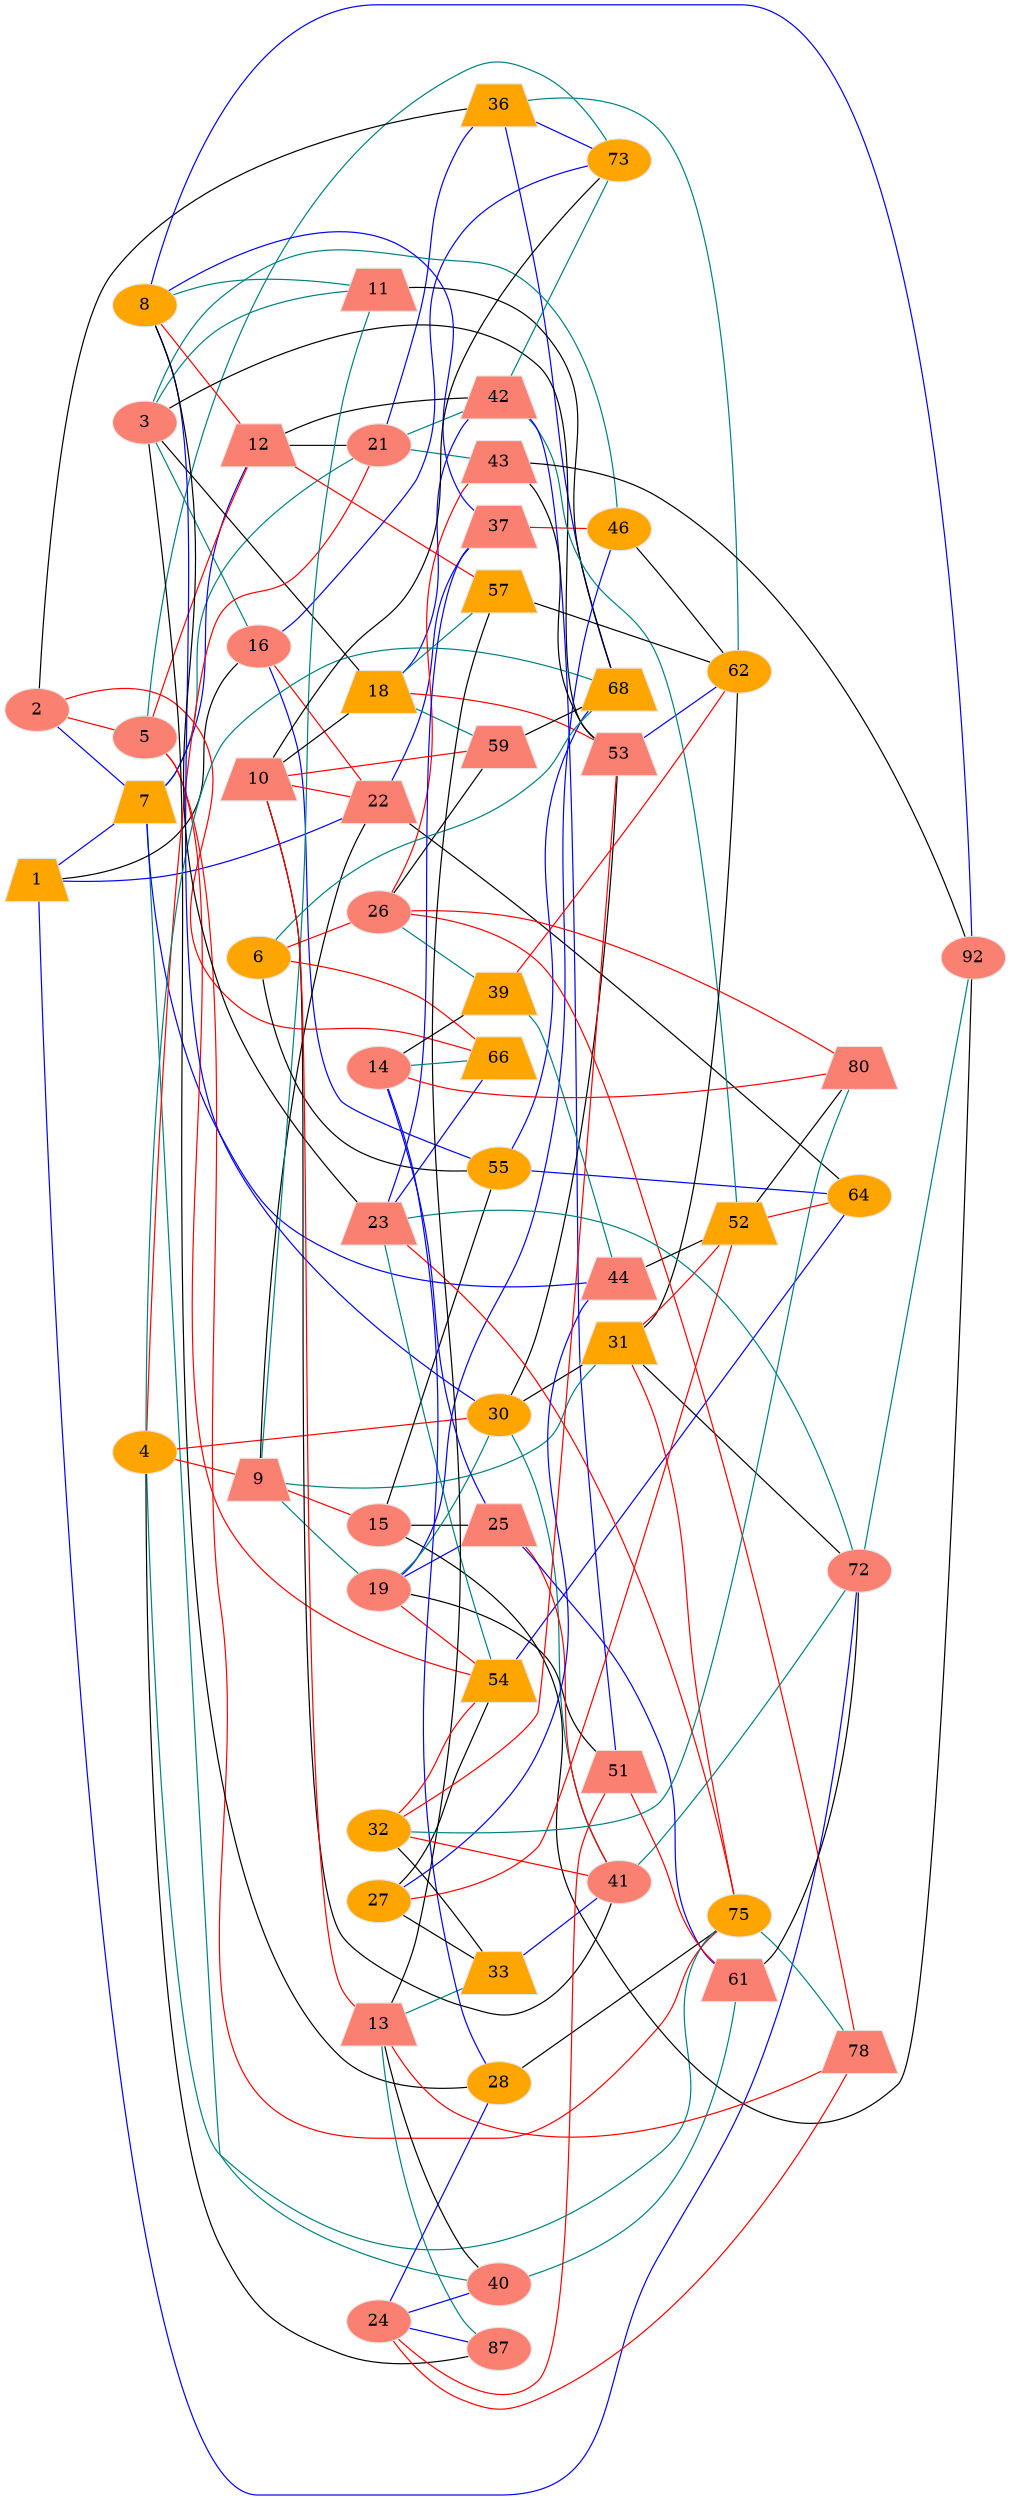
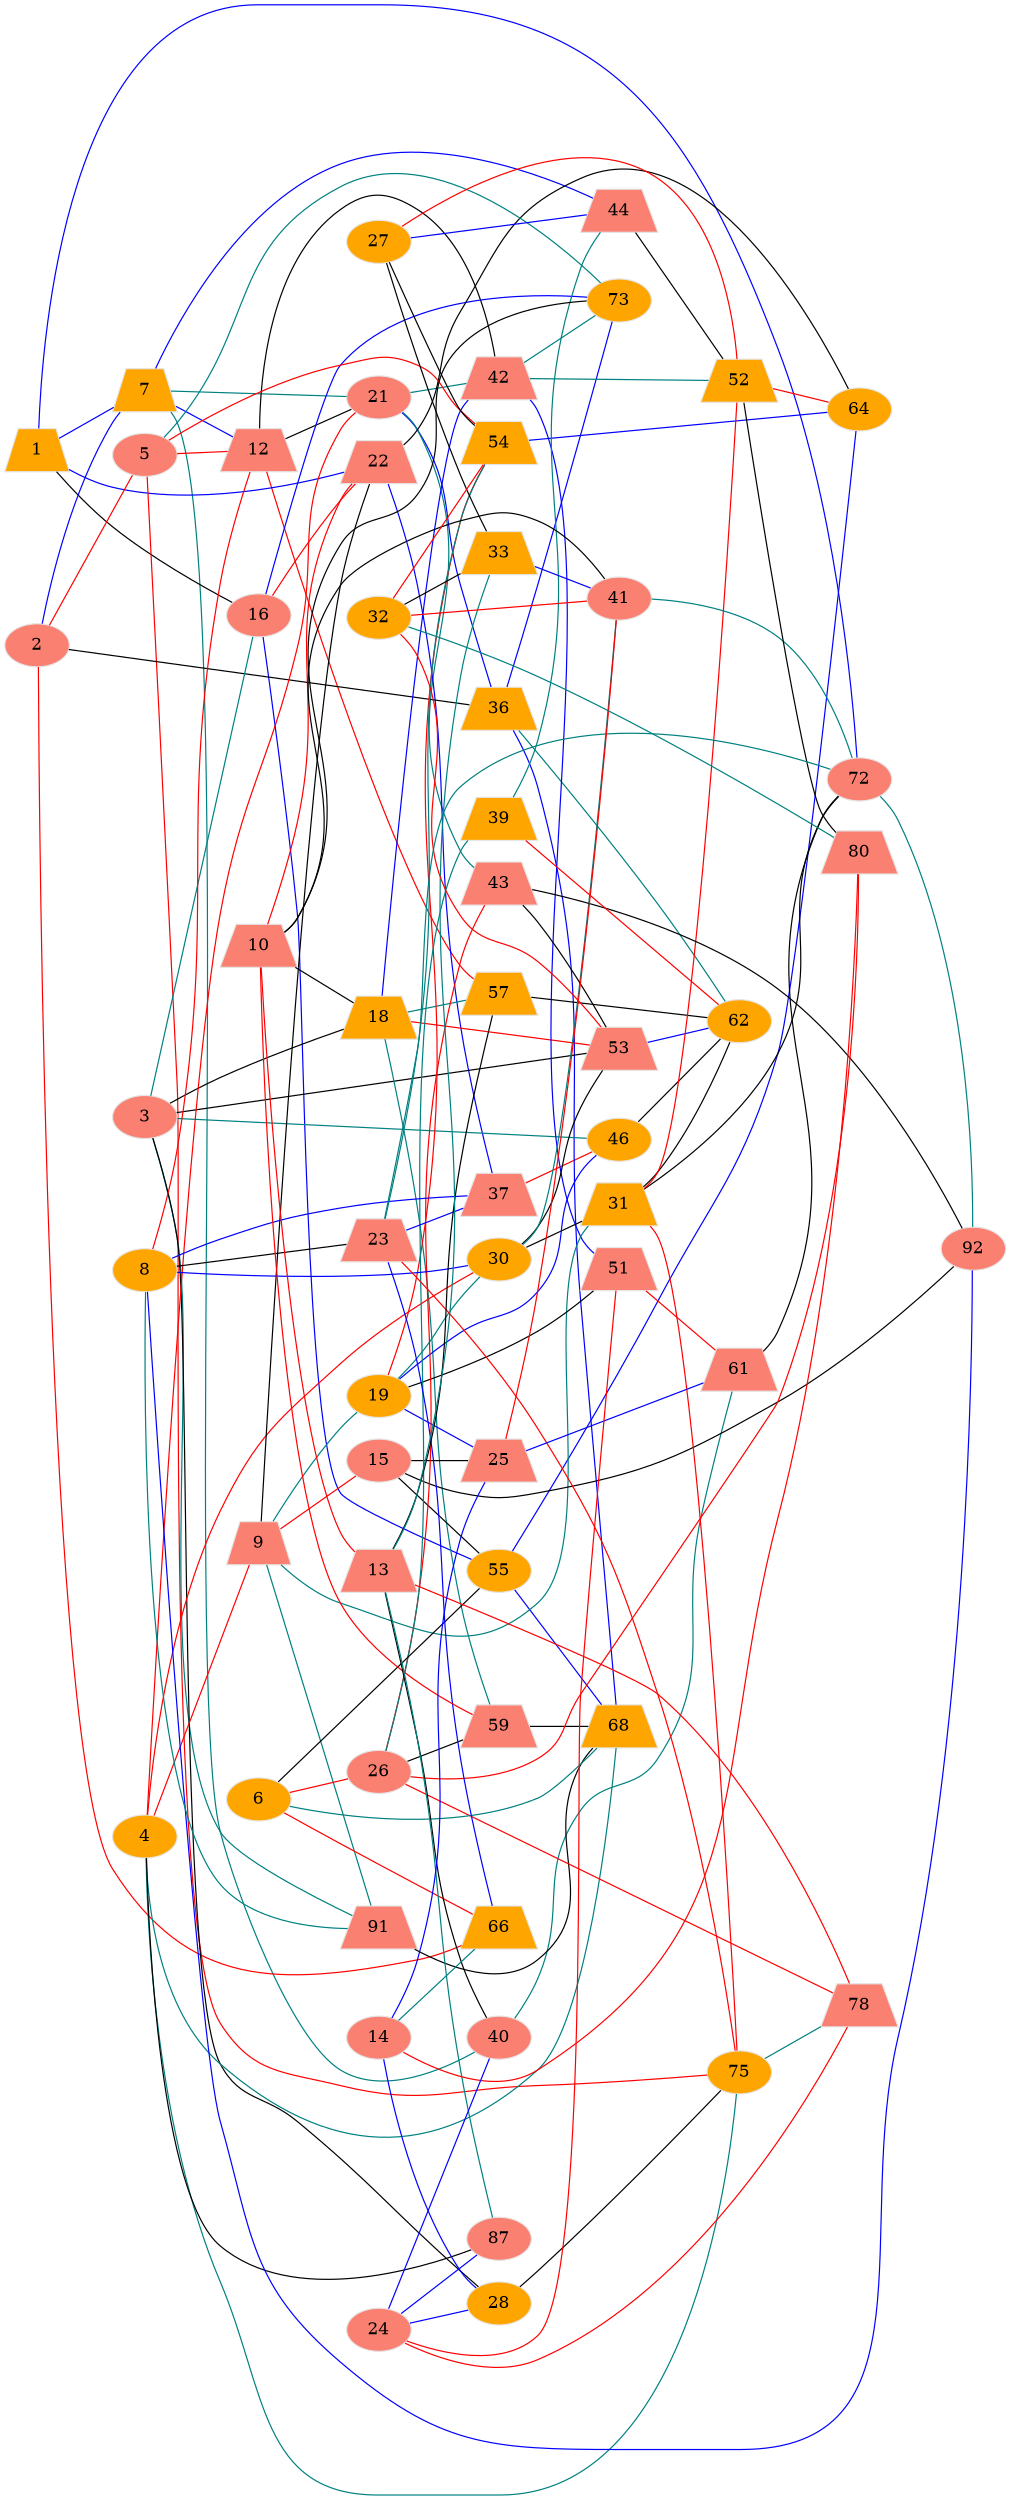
  graph {
    rankdir=LR
    node [color=gray90 fillcolor=salmon shape=trapezium style=filled]
    edge [color=black]
    7 [fillcolor=orange super="+38"]
    21 [shape=ellipse super="+60"]
    12 [super="+65"]
    40 [shape=ellipse]
    44
    1 [fillcolor=orange]
    16 [shape=ellipse super="+47"]
    22 [super="+91"]
    72 [shape=ellipse super="+86"]
    73 [fillcolor=orange shape=ellipse super="+82"]
    55 [fillcolor=orange shape=ellipse super="+75"]
    37
    64 [fillcolor=orange shape=ellipse]
    92 [shape=ellipse]
    5 [shape=ellipse super="+84"]
    n16 [fillcolor=orange label=75 shape=ellipse super="+77"]
    54 [fillcolor=orange super="+81"]
    2 [shape=ellipse]
    36 [fillcolor=orange super="+85"]
    66 [fillcolor=orange]
    68 [fillcolor=orange super="+76"]
    62 [fillcolor=orange shape=ellipse super="+74"]
    3 [shape=ellipse super="+35"]
-   11
+   11 [label=91]
    18 [fillcolor=orange super="+58"]
    28 [fillcolor=orange shape=ellipse]
    46 [fillcolor=orange shape=ellipse]
    53 [super="+79"]
    59
    42 [super="+49"]
    57 [fillcolor=orange]
    4 [fillcolor=orange shape=ellipse super="+89"]
    9 [super="+17"]
    30 [fillcolor=orange shape=ellipse super="+90"]
    87 [shape=ellipse]
    15 [shape=ellipse]
-   19 [shape=ellipse super="+63"]
+   19 [fillcolor=orange shape=ellipse super="+63"]
    31 [fillcolor=orange super="+56"]
    43
    41 [shape=ellipse super="+50"]
    78 [super="+83"]
    26 [shape=ellipse super="+67"]
    39 [fillcolor=orange]
    80
    6 [fillcolor=orange shape=ellipse]
    61
    52 [fillcolor=orange super="+94"]
    8 [fillcolor=orange shape=ellipse super="+93"]
    23 [super="+48"]
    25 [super="+45"]
    51
    10 [super="+69"]
    13 [super="+20"]
    33 [fillcolor=orange]
    14 [shape=ellipse super="+71"]
    24 [shape=ellipse super="+88"]
    27 [fillcolor=orange shape=ellipse]
    32 [fillcolor=orange shape=ellipse super="+34"]
    7 -- 21 [color=teal]
    7 -- 12 [color=blue]
    7 -- 40 [color=teal]
    7 -- 44 [color=blue]
    21 -- 36 [color=blue]
    21 -- 42 [color=teal]
    21 -- 43 [color=teal]
    12 -- 21
    12 -- 42
    12 -- 57 [color=red]
    40 -- 61 [color=teal]
    44 -- 52
    1 -- 7 [color=blue]
    1 -- 16
    1 -- 22 [color=blue]
    1 -- 72 [color=blue]
    16 -- 22 [color=red]
    16 -- 73 [color=blue]
    16 -- 55 [color=blue weight=2]
    22 -- 37 [color=blue]
    22 -- 64
    72 -- 92 [color=teal]
    55 -- 64 [color=blue]
    55 -- 68 [color=blue]
    37 -- 46 [color=red]
    5 -- 12 [color=red]
    5 -- 73 [color=teal weight=2]
    5 -- n16 [color=red]
    5 -- 54 [color=red]
    n16 -- 78 [color=teal]
    54 -- 64 [color=blue]
    2 -- 7 [color=blue]
    2 -- 5 [color=red]
    2 -- 36
    2 -- 66 [color=red]
    36 -- 73 [color=blue]
    36 -- 68 [color=blue]
    36 -- 62 [color=teal]
    3 -- 16 [color=teal]
    3 -- 11 [color=teal]
    3 -- 18
    3 -- 28
    3 -- 46 [color=teal]
    3 -- 53
    11 -- 68
    18 -- 53 [color=red]
    18 -- 59 [color=teal]
    18 -- 42 [color=blue]
    18 -- 57 [color=teal]
    28 -- n16
    46 -- 62
    53 -- 62 [color=blue]
    59 -- 68
    42 -- 73 [color=teal]
    42 -- 52 [color=teal]
    42 -- 51 [color=blue]
    57 -- 62
    4 -- 21 [color=red]
    4 -- n16 [color=teal]
    4 -- 68 [color=teal]
    4 -- 9 [color=red]
    4 -- 30 [color=red]
    4 -- 87
    9 -- 22
    9 -- 11 [color=teal]
    9 -- 15 [color=red]
    9 -- 19 [color=teal]
    9 -- 31 [color=teal]
    30 -- 53
    30 -- 31
    30 -- 41 [color=teal]
    15 -- 55
    15 -- 92
    15 -- 25
    19 -- 54 [color=red]
    19 -- 46 [color=blue]
    19 -- 30 [color=teal]
    19 -- 25 [color=blue]
    19 -- 51
    31 -- 72
    31 -- n16 [color=red]
    31 -- 62
    31 -- 52 [color=red]
    43 -- 92
    43 -- 53
    41 -- 72 [color=teal]
    26 -- 59
    26 -- 43 [color=red]
    26 -- 78 [color=red]
    26 -- 39 [color=teal]
    26 -- 80 [color=red]
    39 -- 44 [color=teal]
    39 -- 62 [color=red]
    6 -- 55
    6 -- 66 [color=red]
    6 -- 68 [color=teal]
    6 -- 26 [color=red]
    61 -- 72
    52 -- 64 [color=red]
    52 -- 80
    8 -- 12 [color=red]
    8 -- 37 [color=blue]
    8 -- 92 [color=blue]
    8 -- 11 [color=teal]
    8 -- 30 [color=blue]
    8 -- 23
    23 -- 72 [color=teal]
    23 -- 37 [color=blue]
    23 -- n16 [color=red]
    23 -- 54 [color=teal]
    23 -- 66 [color=blue]
    25 -- 41 [color=red]
    25 -- 61 [color=blue]
    51 -- 61 [color=red]
    10 -- 22 [color=red]
    10 -- 73
    10 -- 18
    10 -- 59 [color=red]
    10 -- 41
    10 -- 13 [color=red]
    13 -- 40
    13 -- 57
    13 -- 87 [color=teal]
    13 -- 78 [color=red]
    13 -- 33 [color=teal]
    33 -- 41 [color=blue]
    14 -- 66 [color=teal]
    14 -- 28 [color=blue]
-   14 -- 39
    14 -- 80 [color=red]
    14 -- 25 [color=blue weight=2]
    24 -- 40 [color=blue]
    24 -- 28 [color=blue]
    24 -- 87 [color=blue weight=2]
    24 -- 78 [color=red]
    24 -- 51 [color=red]
    27 -- 44 [color=blue]
    27 -- 54
    27 -- 52 [color=red]
    27 -- 33
    32 -- 54 [color=red]
    32 -- 53 [color=red]
    32 -- 41 [color=red]
    32 -- 80 [color=teal]
    32 -- 33
  }
